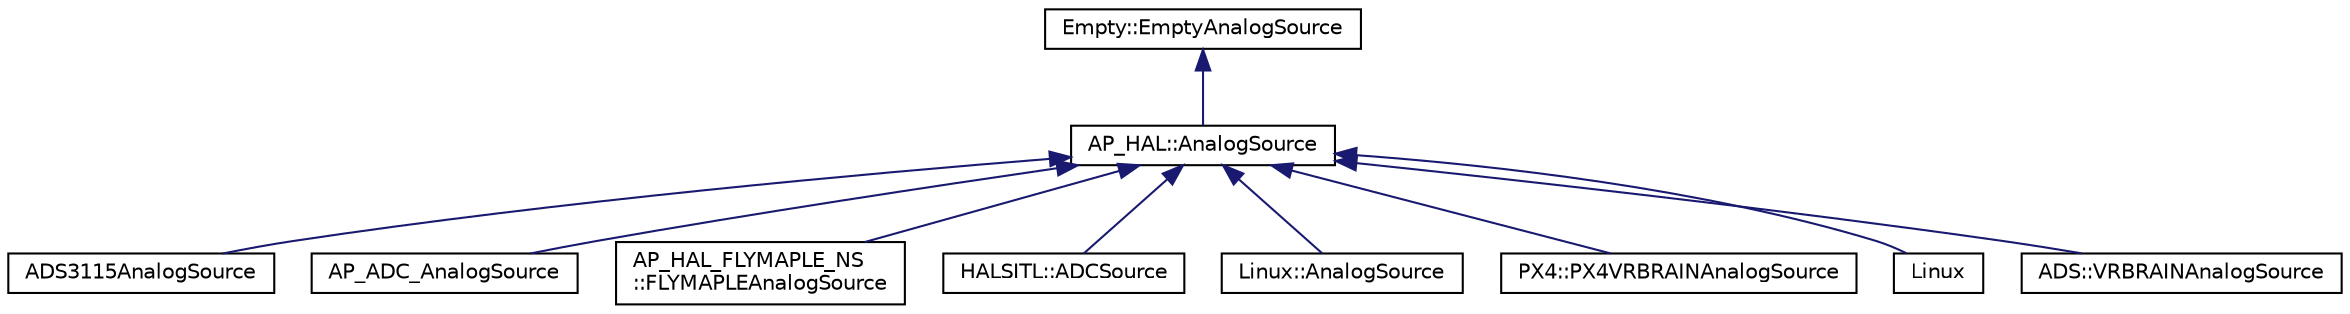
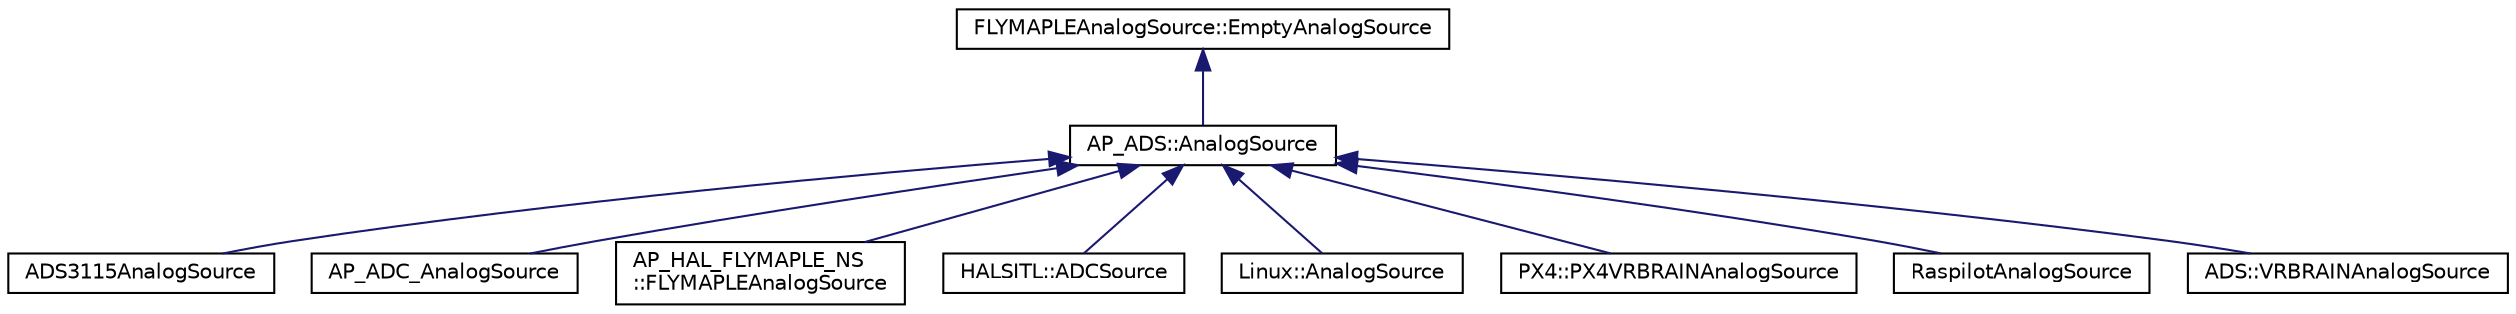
  digraph {
    rankdir=TB
    node [color=black fillcolor=white fontname=Helvetica fontsize=10 shape=record style=filled]
    edge [color=midnightblue dir=back fontname=Helvetica fontsize=10 labelfontname=Helvetica labelfontsize=10 style=solid]
-   n1 [height=0.2 label="AP_HAL::AnalogSource" width=0.4]
+   n1 [height=0.2 label="AP_ADS::AnalogSource" width=0.4]
    n2 [height=0.2 label=ADS3115AnalogSource width=0.4]
    n3 [height=0.2 label=AP_ADC_AnalogSource width=0.4]
    n4 [height=0.2 label="AP_HAL_FLYMAPLE_NS\l::FLYMAPLEAnalogSource" width=0.4]
    n5 [height=0.2 label="HALSITL::ADCSource" width=0.4]
    n6 [height=0.2 label="Linux::AnalogSource" width=0.4]
    n7 [height=0.2 label="PX4::PX4VRBRAINAnalogSource" width=0.4]
-   n8 [height=0.2 label=Linux width=0.4]
+   n8 [height=0.2 label=RaspilotAnalogSource width=0.4]
    n9 [height=0.2 label="ADS::VRBRAINAnalogSource" width=0.4]
-   n10 [height=0.2 label="Empty::EmptyAnalogSource" width=0.4]
+   n10 [height=0.2 label="FLYMAPLEAnalogSource::EmptyAnalogSource" width=0.4]
    n1 -> n2
    n1 -> n3
    n1 -> n4
    n1 -> n5
    n1 -> n6
    n1 -> n7
    n1 -> n8
    n1 -> n9
    n10 -> n1
  }
